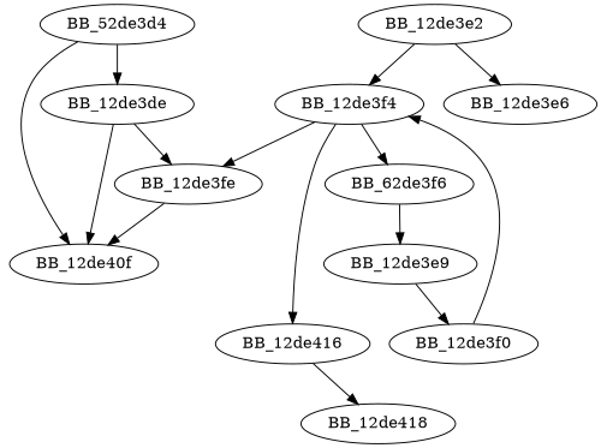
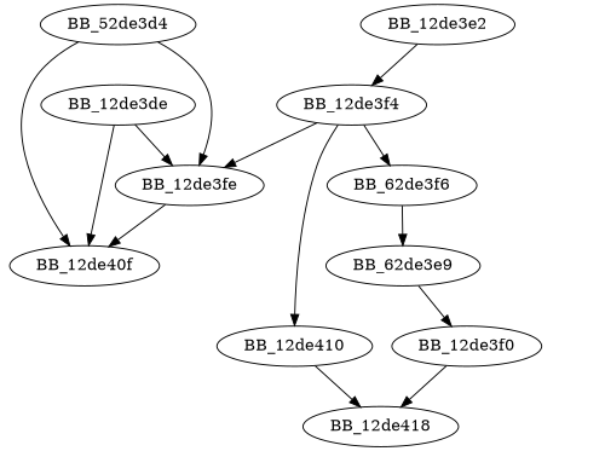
  digraph {
    n1 [label=BB_52de3d4]
    BB_12de3de
    BB_12de40f
    BB_12de3fe
    BB_12de3e2
-   BB_12de3e6
    BB_12de3f4
-   BB_12de416
+   BB_12de416 [label=BB_12de410]
    BB_12de418
    n10 [label=BB_62de3f6]
-   BB_12de3e9
+   BB_12de3e9 [label=BB_62de3e9]
    BB_12de3f0
-   n1 -> BB_12de3de
+   n1 -> BB_12de3fe
    n1 -> BB_12de40f
    BB_12de3de -> BB_12de40f
    BB_12de3de -> BB_12de3fe
    BB_12de3fe -> BB_12de40f
-   BB_12de3e2 -> BB_12de3e6
    BB_12de3e2 -> BB_12de3f4
    BB_12de3f4 -> BB_12de3fe
    BB_12de3f4 -> BB_12de416
    BB_12de3f4 -> n10
    BB_12de416 -> BB_12de418
    n10 -> BB_12de3e9
    BB_12de3e9 -> BB_12de3f0
-   BB_12de3f0 -> BB_12de3f4
+   BB_12de3f0 -> BB_12de418
  }
